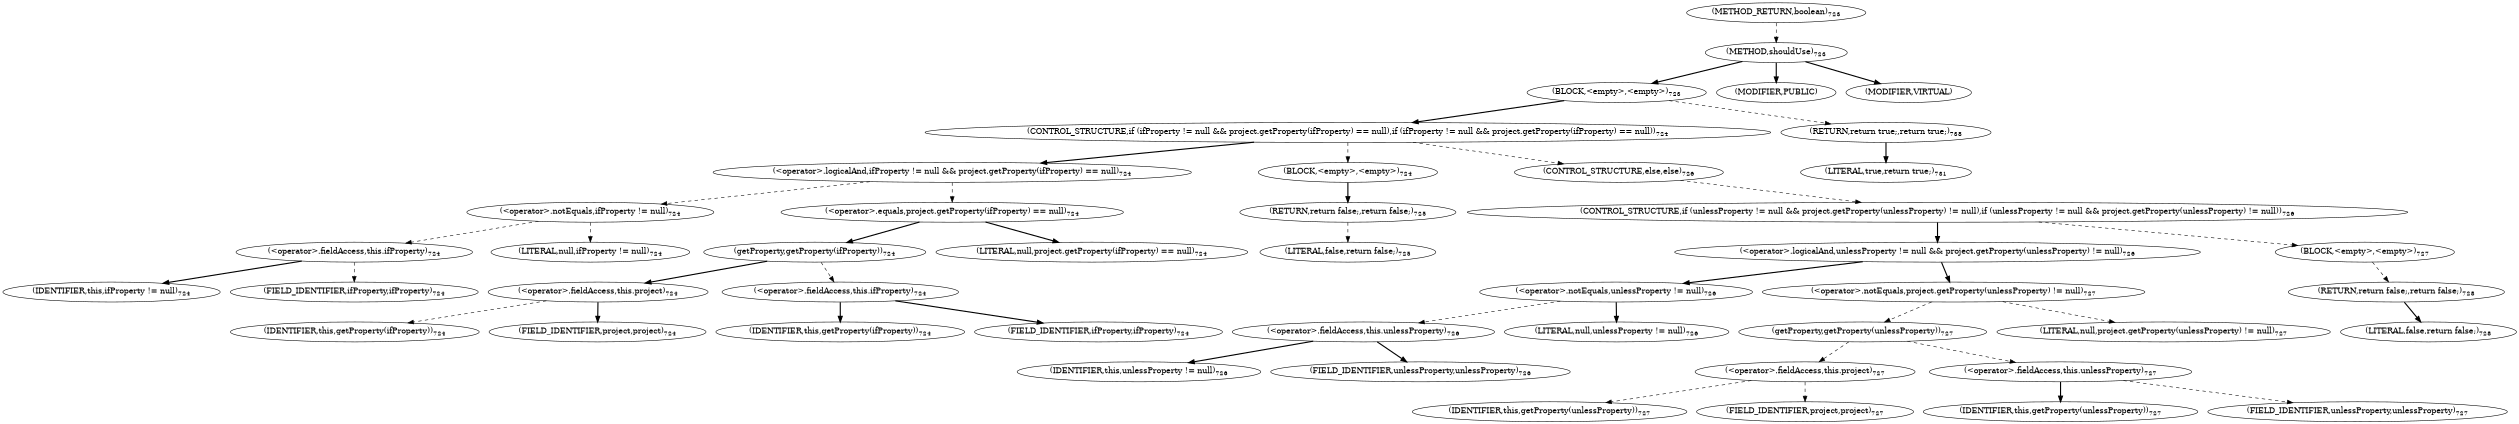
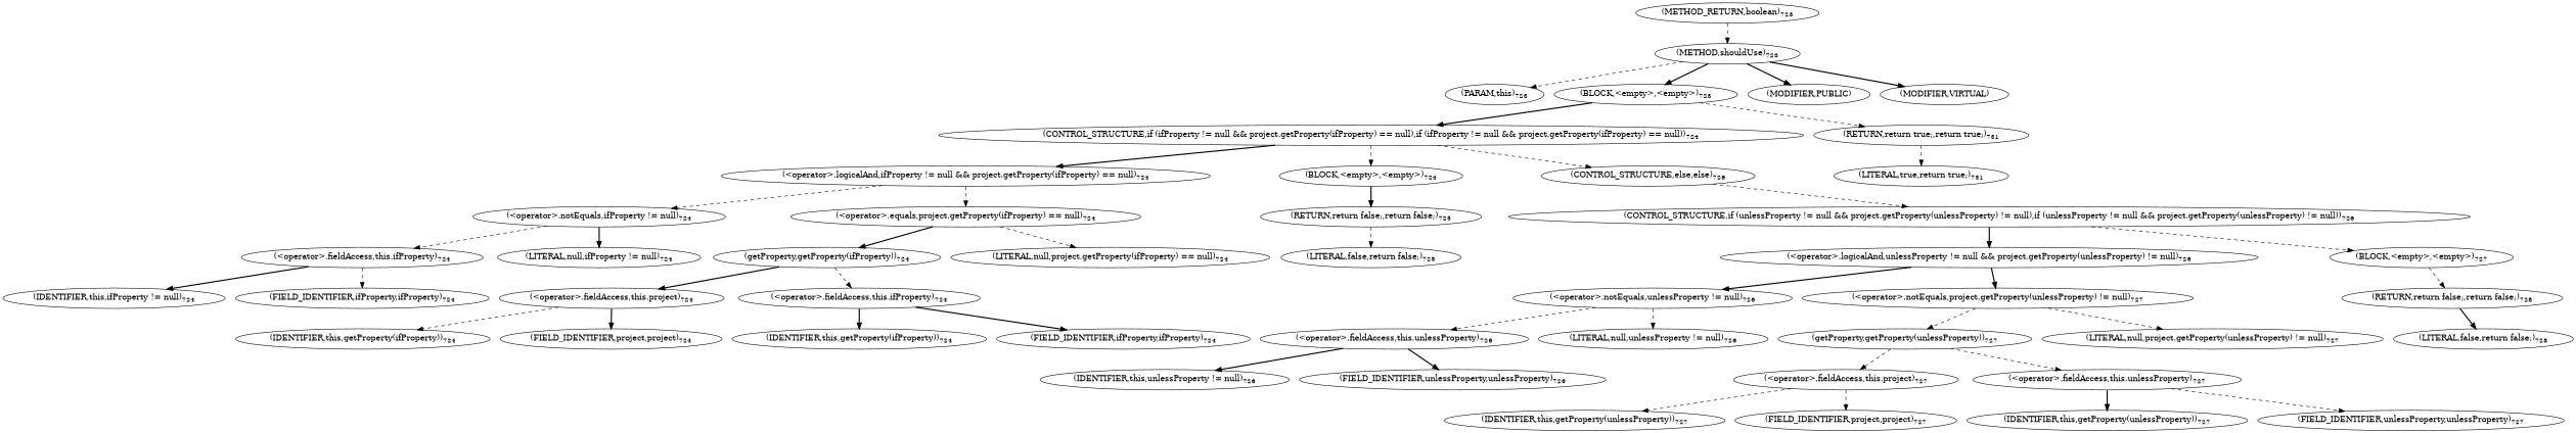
  digraph {
    edge [style=dashed]
    n1 [label=<(METHOD,shouldUse)<SUB>723</SUB>>]
+   n2 [label=<(PARAM,this)<SUB>723</SUB>>]
    n3 [label=<(BLOCK,&lt;empty&gt;,&lt;empty&gt;)<SUB>723</SUB>>]
    n4 [label=<(MODIFIER,PUBLIC)>]
    n5 [label=<(MODIFIER,VIRTUAL)>]
    n6 [label=<(CONTROL_STRUCTURE,if (ifProperty != null &amp;&amp; project.getProperty(ifProperty) == null),if (ifProperty != null &amp;&amp; project.getProperty(ifProperty) == null))<SUB>724</SUB>>]
-   n7 [label=<(RETURN,return true;,return true;)<SUB>738</SUB>>]
+   n7 [label=<(RETURN,return true;,return true;)<SUB>731</SUB>>]
    n8 [label=<(METHOD_RETURN,boolean)<SUB>723</SUB>>]
    n9 [label=<(&lt;operator&gt;.logicalAnd,ifProperty != null &amp;&amp; project.getProperty(ifProperty) == null)<SUB>724</SUB>>]
    n10 [label=<(BLOCK,&lt;empty&gt;,&lt;empty&gt;)<SUB>724</SUB>>]
    n11 [label=<(CONTROL_STRUCTURE,else,else)<SUB>726</SUB>>]
    n12 [label=<(LITERAL,true,return true;)<SUB>731</SUB>>]
    n13 [label=<(&lt;operator&gt;.notEquals,ifProperty != null)<SUB>724</SUB>>]
    n14 [label=<(&lt;operator&gt;.equals,project.getProperty(ifProperty) == null)<SUB>724</SUB>>]
    n15 [label=<(RETURN,return false;,return false;)<SUB>725</SUB>>]
    n16 [label=<(CONTROL_STRUCTURE,if (unlessProperty != null &amp;&amp; project.getProperty(unlessProperty) != null),if (unlessProperty != null &amp;&amp; project.getProperty(unlessProperty) != null))<SUB>726</SUB>>]
    n17 [label=<(&lt;operator&gt;.fieldAccess,this.ifProperty)<SUB>724</SUB>>]
    n18 [label=<(LITERAL,null,ifProperty != null)<SUB>724</SUB>>]
    n19 [label=<(getProperty,getProperty(ifProperty))<SUB>724</SUB>>]
    n20 [label=<(LITERAL,null,project.getProperty(ifProperty) == null)<SUB>724</SUB>>]
    n21 [label=<(IDENTIFIER,this,ifProperty != null)<SUB>724</SUB>>]
    n22 [label=<(FIELD_IDENTIFIER,ifProperty,ifProperty)<SUB>724</SUB>>]
    n23 [label=<(&lt;operator&gt;.fieldAccess,this.project)<SUB>724</SUB>>]
    n24 [label=<(&lt;operator&gt;.fieldAccess,this.ifProperty)<SUB>724</SUB>>]
    n25 [label=<(IDENTIFIER,this,getProperty(ifProperty))<SUB>724</SUB>>]
    n26 [label=<(FIELD_IDENTIFIER,project,project)<SUB>724</SUB>>]
    n27 [label=<(IDENTIFIER,this,getProperty(ifProperty))<SUB>724</SUB>>]
    n28 [label=<(FIELD_IDENTIFIER,ifProperty,ifProperty)<SUB>724</SUB>>]
    n29 [label=<(LITERAL,false,return false;)<SUB>725</SUB>>]
    n30 [label=<(&lt;operator&gt;.logicalAnd,unlessProperty != null &amp;&amp; project.getProperty(unlessProperty) != null)<SUB>726</SUB>>]
    n31 [label=<(BLOCK,&lt;empty&gt;,&lt;empty&gt;)<SUB>727</SUB>>]
    n32 [label=<(&lt;operator&gt;.notEquals,unlessProperty != null)<SUB>726</SUB>>]
    n33 [label=<(&lt;operator&gt;.notEquals,project.getProperty(unlessProperty) != null)<SUB>727</SUB>>]
    n34 [label=<(RETURN,return false;,return false;)<SUB>728</SUB>>]
    n35 [label=<(&lt;operator&gt;.fieldAccess,this.unlessProperty)<SUB>726</SUB>>]
    n36 [label=<(LITERAL,null,unlessProperty != null)<SUB>726</SUB>>]
    n37 [label=<(getProperty,getProperty(unlessProperty))<SUB>727</SUB>>]
    n38 [label=<(LITERAL,null,project.getProperty(unlessProperty) != null)<SUB>727</SUB>>]
    n39 [label=<(IDENTIFIER,this,unlessProperty != null)<SUB>726</SUB>>]
    n40 [label=<(FIELD_IDENTIFIER,unlessProperty,unlessProperty)<SUB>726</SUB>>]
    n41 [label=<(&lt;operator&gt;.fieldAccess,this.project)<SUB>727</SUB>>]
    n42 [label=<(&lt;operator&gt;.fieldAccess,this.unlessProperty)<SUB>727</SUB>>]
    n43 [label=<(IDENTIFIER,this,getProperty(unlessProperty))<SUB>727</SUB>>]
    n44 [label=<(FIELD_IDENTIFIER,project,project)<SUB>727</SUB>>]
    n45 [label=<(IDENTIFIER,this,getProperty(unlessProperty))<SUB>727</SUB>>]
    n46 [label=<(FIELD_IDENTIFIER,unlessProperty,unlessProperty)<SUB>727</SUB>>]
    n47 [label=<(LITERAL,false,return false;)<SUB>728</SUB>>]
+   n1 -> n2
    n1 -> n3 [style=bold]
    n1 -> n4 [style=bold]
    n1 -> n5 [style=bold]
    n3 -> n6 [style=bold]
    n3 -> n7
    n6 -> n9 [style=bold]
    n6 -> n10
    n6 -> n11
-   n7 -> n12 [style=bold]
+   n7 -> n12
    n8 -> n1
    n9 -> n13
    n9 -> n14
    n10 -> n15 [style=bold]
    n11 -> n16
    n13 -> n17
-   n13 -> n18
+   n13 -> n18 [style=bold]
    n14 -> n19 [style=bold]
-   n14 -> n20 [style=bold]
+   n14 -> n20
    n15 -> n29
    n16 -> n30 [style=bold]
    n16 -> n31
    n17 -> n21 [style=bold]
    n17 -> n22
    n19 -> n23 [style=bold]
    n19 -> n24
    n23 -> n25
    n23 -> n26 [style=bold]
    n24 -> n27 [style=bold]
    n24 -> n28 [style=bold]
    n30 -> n32 [style=bold]
    n30 -> n33 [style=bold]
    n31 -> n34
    n32 -> n35
-   n32 -> n36 [style=bold]
+   n32 -> n36
    n33 -> n37
    n33 -> n38
    n34 -> n47 [style=bold]
    n35 -> n39 [style=bold]
    n35 -> n40 [style=bold]
    n37 -> n41
    n37 -> n42
    n41 -> n43
    n41 -> n44
    n42 -> n45 [style=bold]
    n42 -> n46
  }
